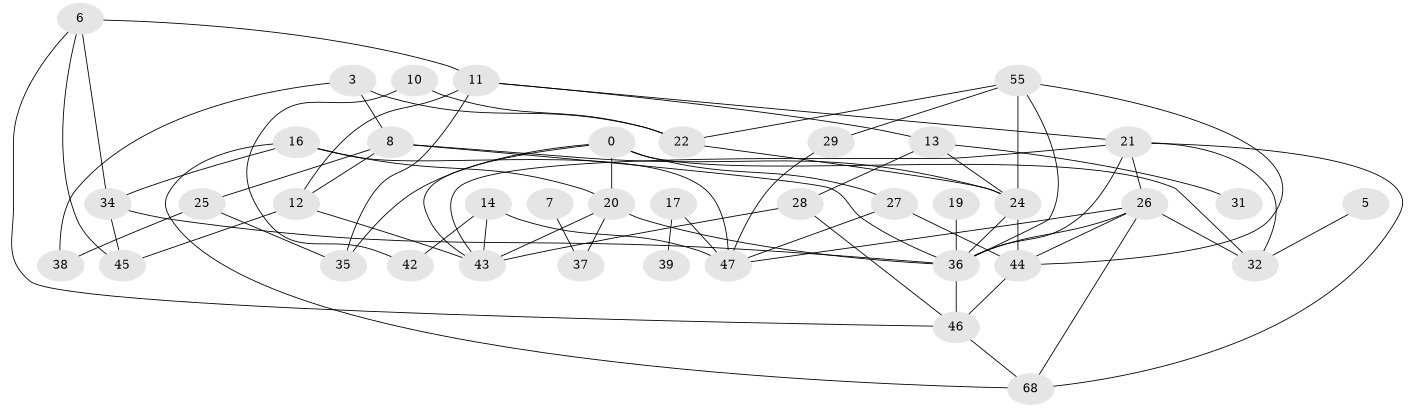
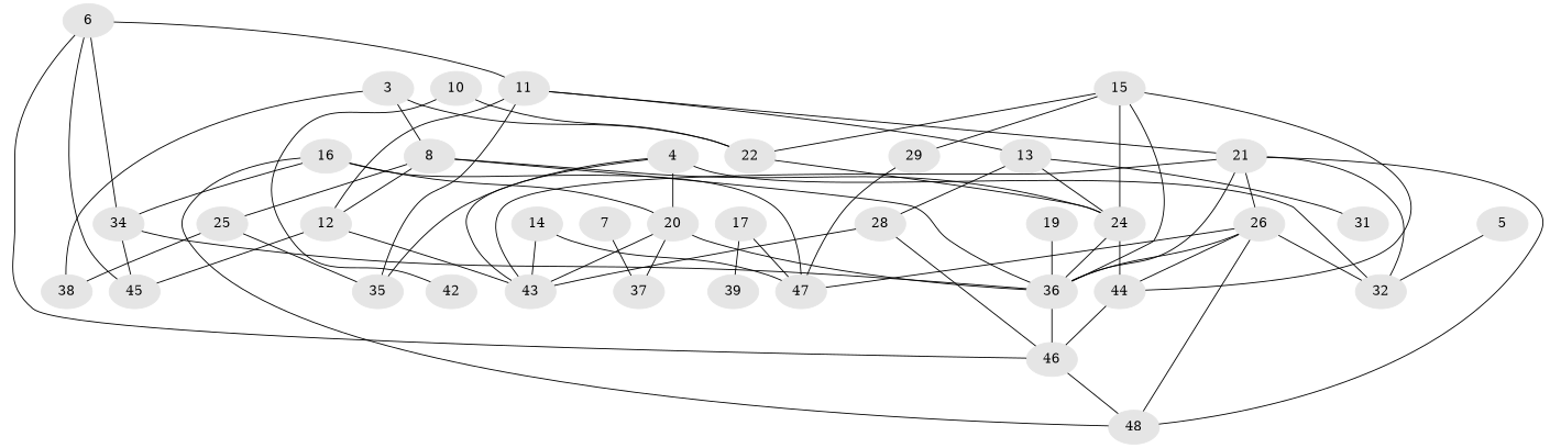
  graph {
    node [color=gray90 style=filled]
    edge [weight=1.0]
    3
    8
    22
    38
    12
    24
    25
    36
-   4 [label=0]
+   4
    20
-   27
    32
    43
    35
    37
    47
    44
    28
    46
    5
    6
    11
    34
    45
    13
    21
-   48 [label=68]
+   48
    7
    10
    42
    31
    n32 [label=26]
    14
-   15 [label=55]
+   15
    29
    16
    17
    39
    19
    3 -- 8
    3 -- 22
    3 -- 38
    8 -- 12
    8 -- 24
    8 -- 25
    8 -- 36
    22 -- 24
    12 -- 43
    12 -- 45
    24 -- 36
    24 -- 44
    25 -- 38
    25 -- 35
    36 -- 46
    4 -- 20
-   4 -- 27
    4 -- 32
    4 -- 43
    4 -- 35
    20 -- 36
    20 -- 43
    20 -- 37
-   27 -- 47
-   27 -- 44
    44 -- 46
    28 -- 43
    28 -- 46
    46 -- 48
    5 -- 32
    6 -- 46
    6 -- 11
    6 -- 34
    6 -- 45
    11 -- 12
    11 -- 35
    11 -- 13
    11 -- 21
    34 -- 36
    34 -- 45
    13 -- 24
    13 -- 28
    13 -- 31
    21 -- 36
    21 -- 32
    21 -- 43
    21 -- 48
    21 -- n32
    7 -- 37
    10 -- 22
    10 -- 42
    n32 -- 36
    n32 -- 32
    n32 -- 47
    n32 -- 44
    n32 -- 48
    14 -- 43
    14 -- 47
-   14 -- 42
    15 -- 22
    15 -- 24
    15 -- 36
    15 -- 44
    15 -- 29
    29 -- 47
    16 -- 20
    16 -- 47 [weight=2.0]
    16 -- 34
    16 -- 48
    17 -- 47
    17 -- 39
    19 -- 36
  }
